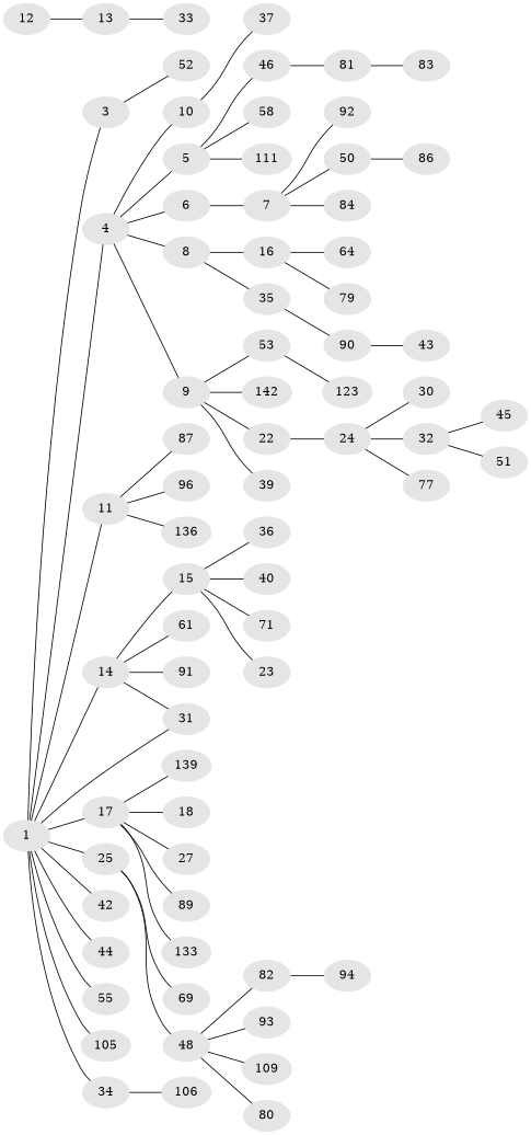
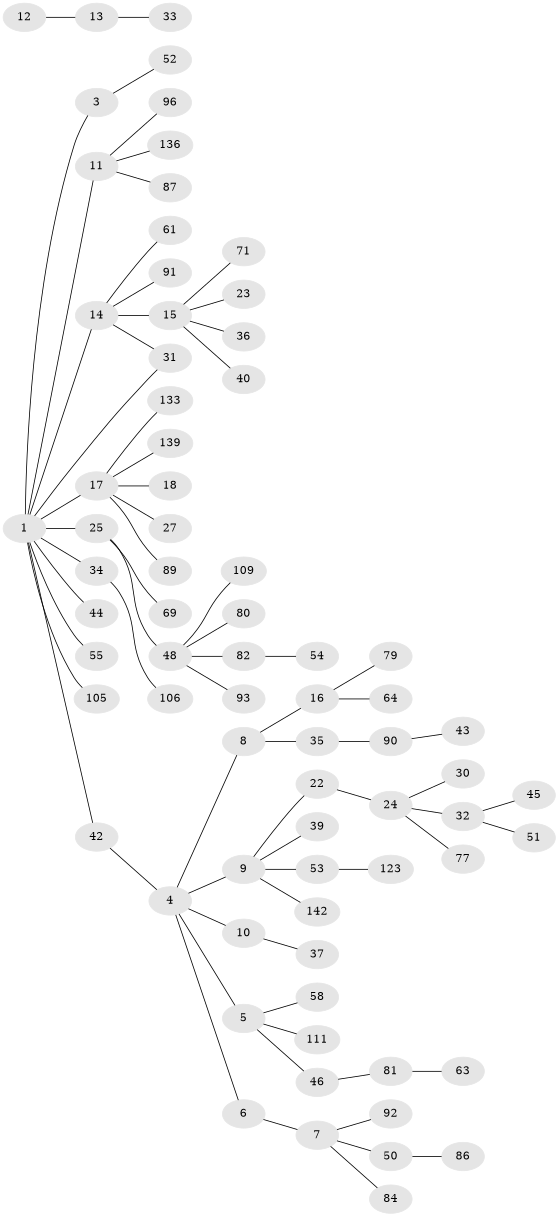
  graph {
    rankdir=LR
    node [color=gray90 style=filled]
    1 [super="+2"]
    3
    4 [super="+29"]
    11 [super="+65+41+21"]
    14
    17
    25 [super="+120+121+144+54"]
    34
    42 [super="+129"]
    44 [super="+67"]
    55
    105
    31
    52 [super="+66"]
    5 [super="+49"]
    6
    8 [super="+28"]
    9 [super="+19+114+112"]
    10
    87
    96
    136
    12
    13
    15 [super="+127"]
    61
    91
    18
    27 [super="+56+141"]
    89 [super="+138"]
    n31 [label=133]
    139 [super="+143"]
    48 [super="+62+60"]
    69
    106
    46 [super="+59"]
    58
    111
    7 [super="+38+100"]
    16
    35
    22
    39
    53 [super="+74"]
    142
    37 [super="+57"]
    81
    50
    84 [super="+130"]
    92
    86
    64
    79
    90
    24
    123
    33
    23 [super="+125"]
    36
    40 [super="+137"]
    71
    30
    32 [super="+88"]
    77 [super="+110"]
    45 [super="+108+115+76"]
    51 [super="+98+72"]
    43 [super="+124"]
    80
    82 [super="+97+104+113"]
    93
    109 [super="+140+116"]
-   83
-   94
+   83 [label=63]
+   94 [label=54]
    1 -- 3
-   1 -- 4
+   42 -- 4
    1 -- 11
    1 -- 14
    1 -- 17
    1 -- 25
    1 -- 34
    1 -- 42
    1 -- 44
    1 -- 55
    1 -- 105
    1 -- 31
    3 -- 52
    4 -- 5
    4 -- 6
    4 -- 8
    4 -- 9
    4 -- 10
    11 -- 87
    11 -- 96
    11 -- 136
    14 -- 31
    14 -- 15
    14 -- 61
    14 -- 91
    17 -- 18
    17 -- 27
    17 -- 89
    17 -- n31
    17 -- 139
    25 -- 48
    25 -- 69
    34 -- 106
    5 -- 46
    5 -- 58
    5 -- 111
    6 -- 7
    8 -- 16
    8 -- 35
    9 -- 22
    9 -- 39
    9 -- 53
    9 -- 142
    10 -- 37
    12 -- 13
    13 -- 33
    15 -- 23
    15 -- 36
    15 -- 40
    15 -- 71
    48 -- 80
    48 -- 82
    48 -- 93
    48 -- 109
    46 -- 81
    7 -- 50
    7 -- 84
    7 -- 92
    16 -- 64
    16 -- 79
    35 -- 90
    22 -- 24
    53 -- 123
    81 -- 83
    50 -- 86
    90 -- 43
    24 -- 30
    24 -- 32
    24 -- 77
    32 -- 45
    32 -- 51
    82 -- 94
  }
